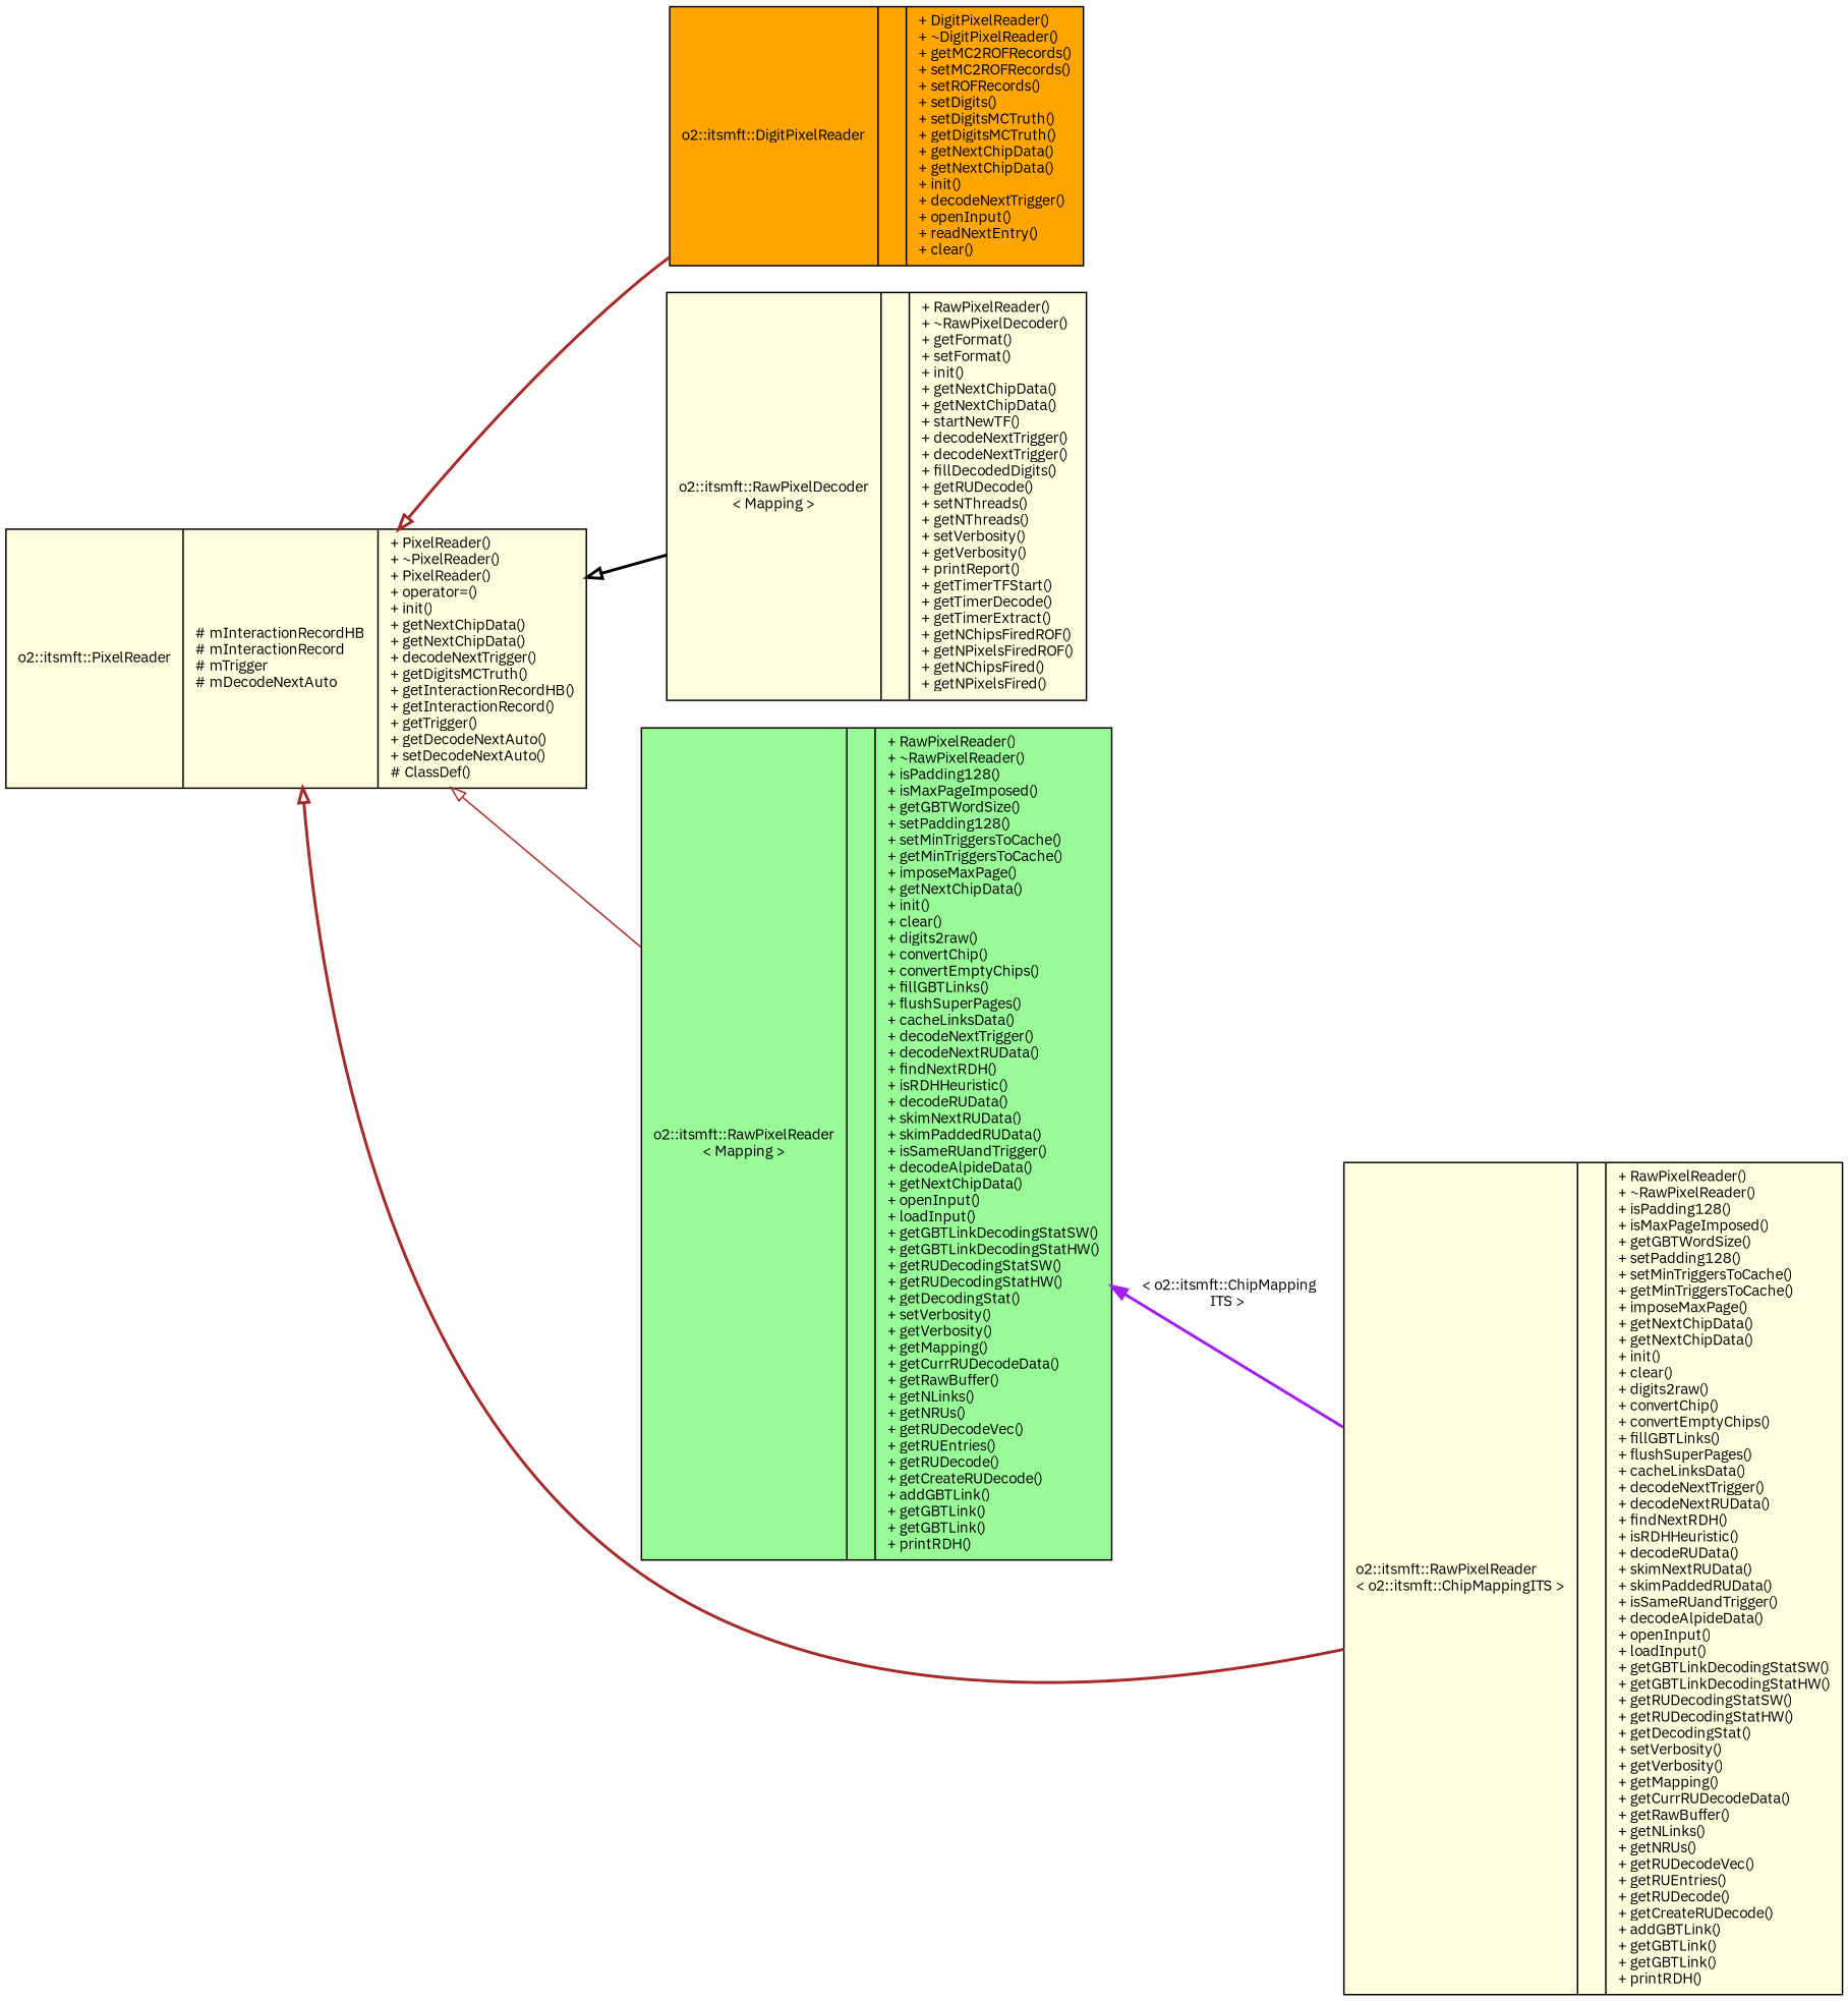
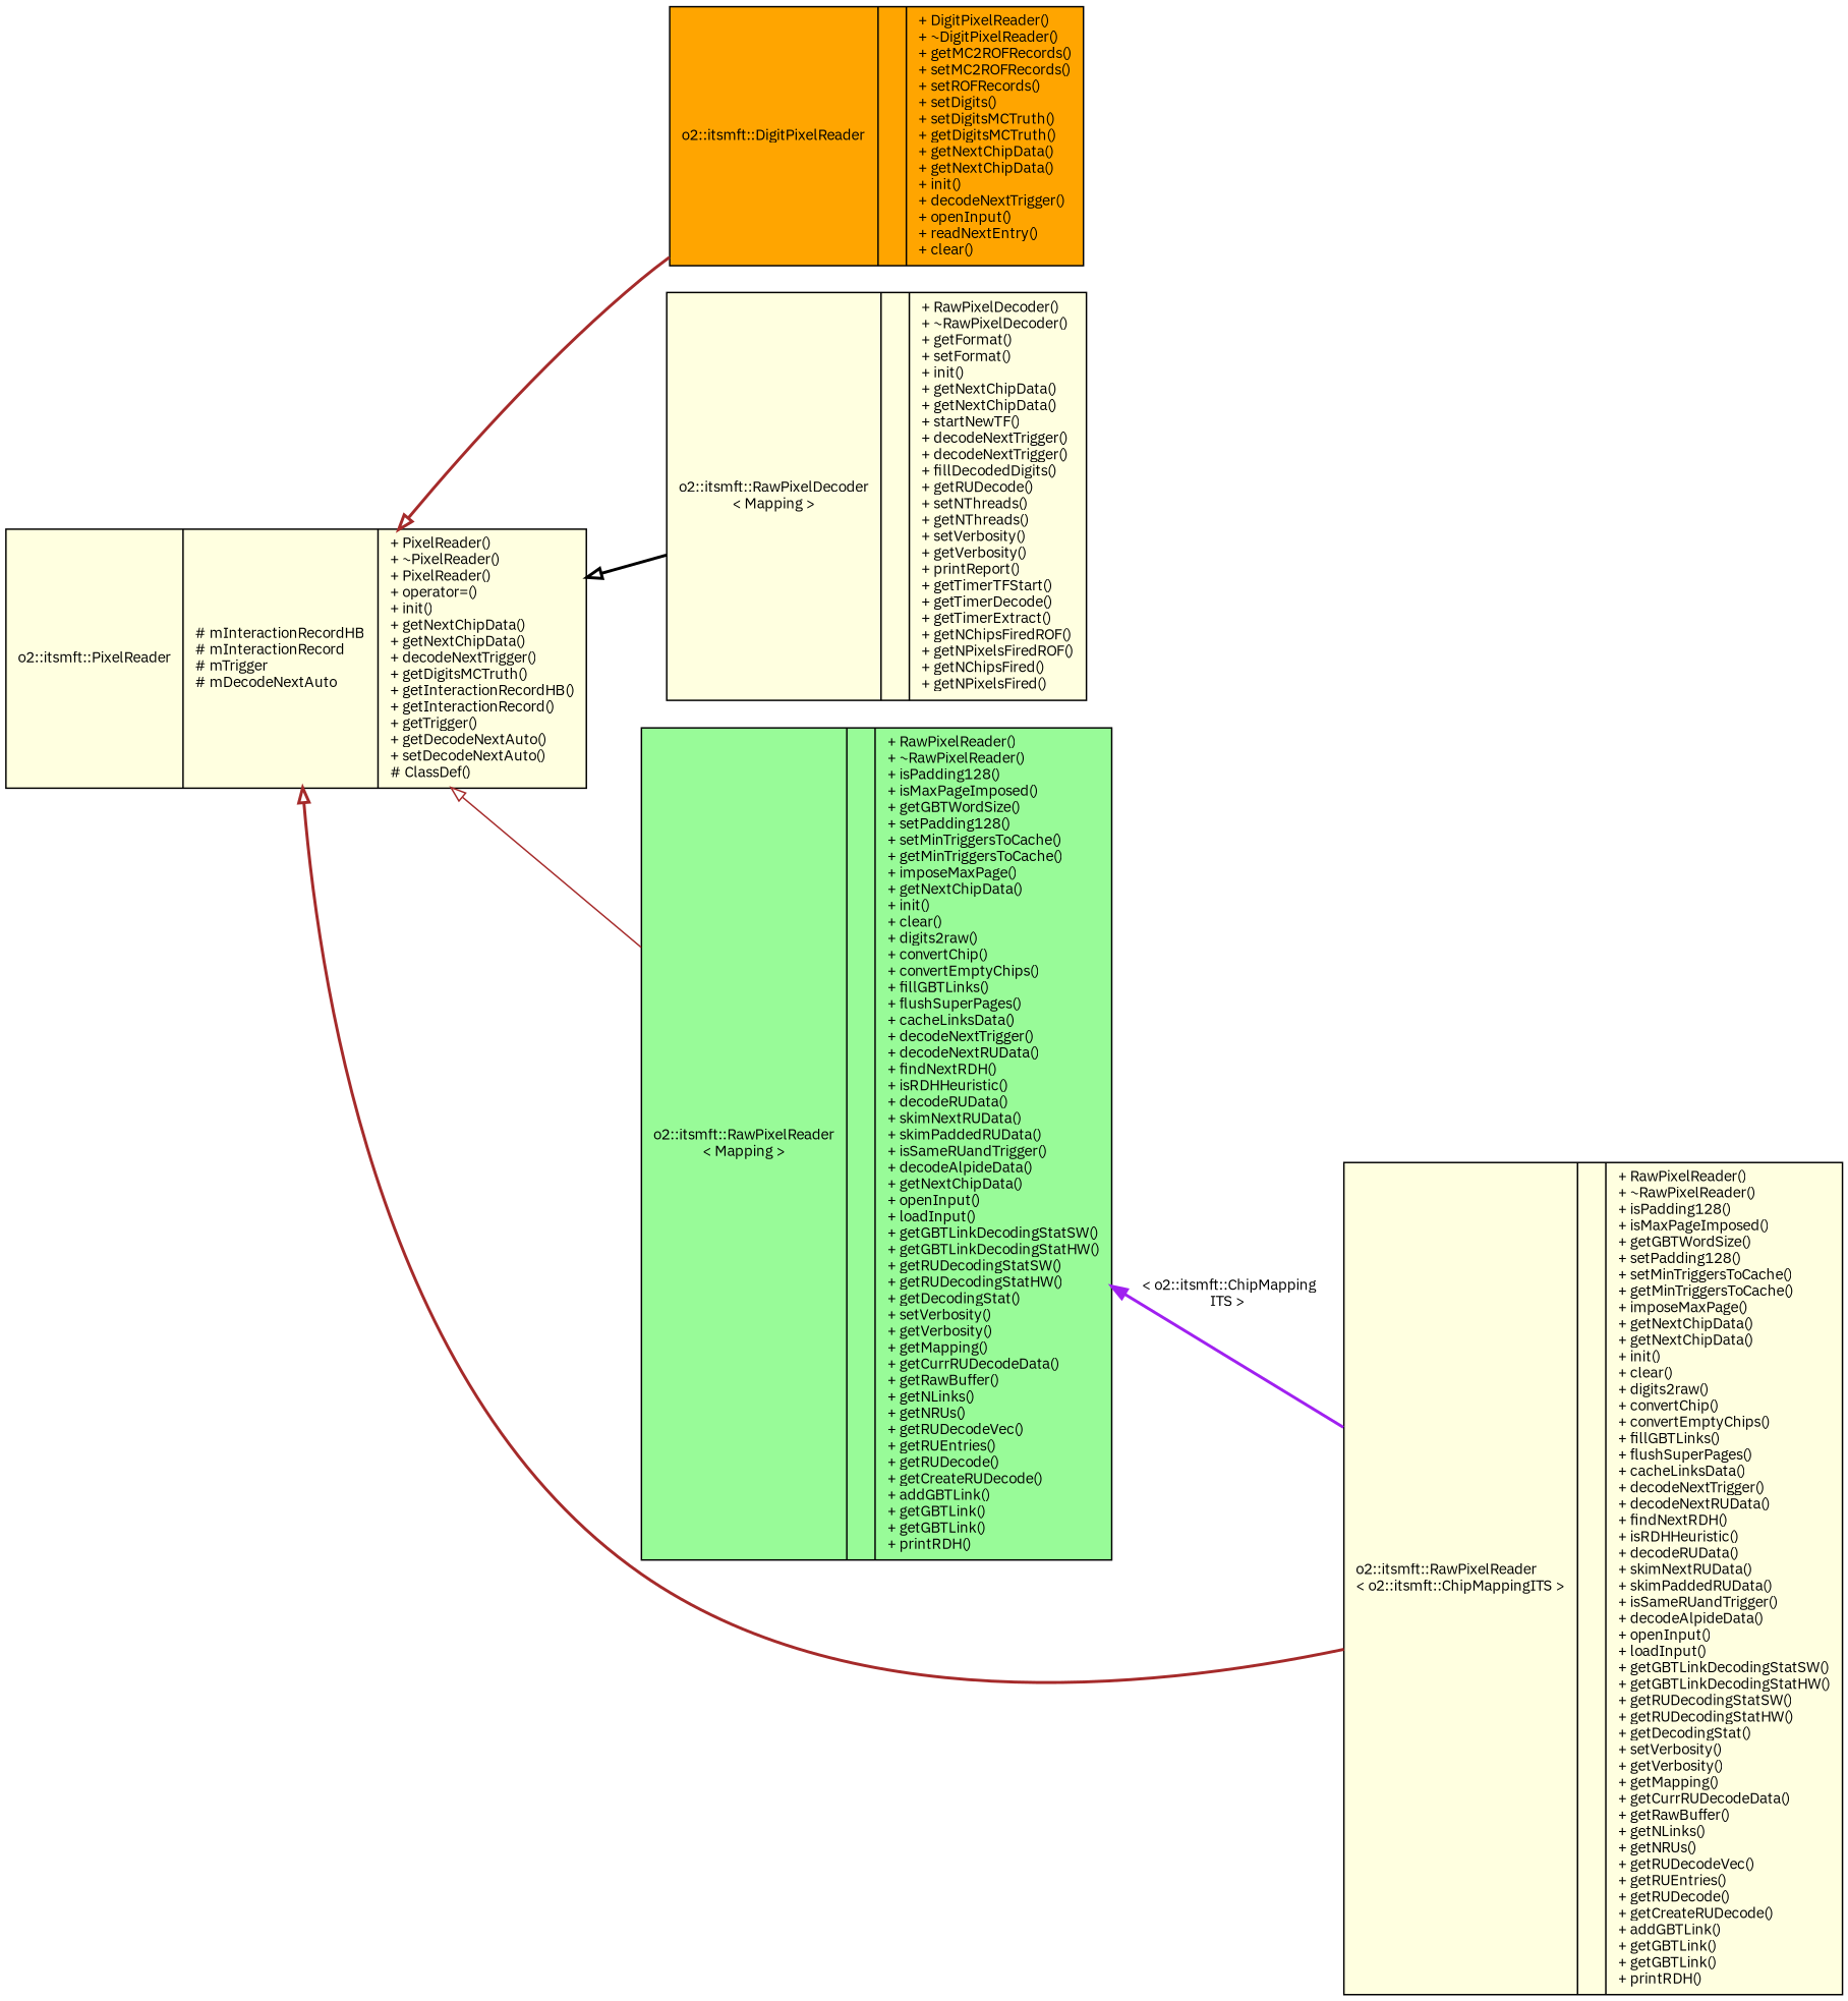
  digraph {
    fontname="IBM Plex Sans"
    rankdir=LR
    node [color=black fillcolor=lightyellow fontname="IBM Plex Sans" fontsize=10 shape=record style=filled]
    edge [arrowtail=onormal color=brown dir=back fontname="IBM Plex Sans" fontsize=10 labelfontname=Helvetica labelfontsize=10 style=bold]
    n1 [fontcolor=black height=0.2 label="{o2::itsmft::PixelReader\n|# mInteractionRecordHB\l# mInteractionRecord\l# mTrigger\l# mDecodeNextAuto\l|+ PixelReader()\l+ ~PixelReader()\l+ PixelReader()\l+ operator=()\l+ init()\l+ getNextChipData()\l+ getNextChipData()\l+ decodeNextTrigger()\l+ getDigitsMCTruth()\l+ getInteractionRecordHB()\l+ getInteractionRecord()\l+ getTrigger()\l+ getDecodeNextAuto()\l+ setDecodeNextAuto()\l# ClassDef()\l}" width=0.4]
    n2 [fillcolor=orange height=0.2 label="{o2::itsmft::DigitPixelReader\n||+ DigitPixelReader()\l+ ~DigitPixelReader()\l+ getMC2ROFRecords()\l+ setMC2ROFRecords()\l+ setROFRecords()\l+ setDigits()\l+ setDigitsMCTruth()\l+ getDigitsMCTruth()\l+ getNextChipData()\l+ getNextChipData()\l+ init()\l+ decodeNextTrigger()\l+ openInput()\l+ readNextEntry()\l+ clear()\l}" width=0.4]
-   n3 [height=0.2 label="{o2::itsmft::RawPixelDecoder\l\< Mapping \>\n||+ RawPixelReader()\l+ ~RawPixelDecoder()\l+ getFormat()\l+ setFormat()\l+ init()\l+ getNextChipData()\l+ getNextChipData()\l+ startNewTF()\l+ decodeNextTrigger()\l+ decodeNextTrigger()\l+ fillDecodedDigits()\l+ getRUDecode()\l+ setNThreads()\l+ getNThreads()\l+ setVerbosity()\l+ getVerbosity()\l+ printReport()\l+ getTimerTFStart()\l+ getTimerDecode()\l+ getTimerExtract()\l+ getNChipsFiredROF()\l+ getNPixelsFiredROF()\l+ getNChipsFired()\l+ getNPixelsFired()\l}" width=0.4]
+   n3 [height=0.2 label="{o2::itsmft::RawPixelDecoder\l\< Mapping \>\n||+ RawPixelDecoder()\l+ ~RawPixelDecoder()\l+ getFormat()\l+ setFormat()\l+ init()\l+ getNextChipData()\l+ getNextChipData()\l+ startNewTF()\l+ decodeNextTrigger()\l+ decodeNextTrigger()\l+ fillDecodedDigits()\l+ getRUDecode()\l+ setNThreads()\l+ getNThreads()\l+ setVerbosity()\l+ getVerbosity()\l+ printReport()\l+ getTimerTFStart()\l+ getTimerDecode()\l+ getTimerExtract()\l+ getNChipsFiredROF()\l+ getNPixelsFiredROF()\l+ getNChipsFired()\l+ getNPixelsFired()\l}" width=0.4]
    n4 [fillcolor=palegreen height=0.2 label="{o2::itsmft::RawPixelReader\l\< Mapping \>\n||+ RawPixelReader()\l+ ~RawPixelReader()\l+ isPadding128()\l+ isMaxPageImposed()\l+ getGBTWordSize()\l+ setPadding128()\l+ setMinTriggersToCache()\l+ getMinTriggersToCache()\l+ imposeMaxPage()\l+ getNextChipData()\l+ init()\l+ clear()\l+ digits2raw()\l+ convertChip()\l+ convertEmptyChips()\l+ fillGBTLinks()\l+ flushSuperPages()\l+ cacheLinksData()\l+ decodeNextTrigger()\l+ decodeNextRUData()\l+ findNextRDH()\l+ isRDHHeuristic()\l+ decodeRUData()\l+ skimNextRUData()\l+ skimPaddedRUData()\l+ isSameRUandTrigger()\l+ decodeAlpideData()\l+ getNextChipData()\l+ openInput()\l+ loadInput()\l+ getGBTLinkDecodingStatSW()\l+ getGBTLinkDecodingStatHW()\l+ getRUDecodingStatSW()\l+ getRUDecodingStatHW()\l+ getDecodingStat()\l+ setVerbosity()\l+ getVerbosity()\l+ getMapping()\l+ getCurrRUDecodeData()\l+ getRawBuffer()\l+ getNLinks()\l+ getNRUs()\l+ getRUDecodeVec()\l+ getRUEntries()\l+ getRUDecode()\l+ getCreateRUDecode()\l+ addGBTLink()\l+ getGBTLink()\l+ getGBTLink()\l+ printRDH()\l}" width=0.4]
    n5 [height=0.2 label="{o2::itsmft::RawPixelReader\l\< o2::itsmft::ChipMappingITS \>\n||+ RawPixelReader()\l+ ~RawPixelReader()\l+ isPadding128()\l+ isMaxPageImposed()\l+ getGBTWordSize()\l+ setPadding128()\l+ setMinTriggersToCache()\l+ getMinTriggersToCache()\l+ imposeMaxPage()\l+ getNextChipData()\l+ getNextChipData()\l+ init()\l+ clear()\l+ digits2raw()\l+ convertChip()\l+ convertEmptyChips()\l+ fillGBTLinks()\l+ flushSuperPages()\l+ cacheLinksData()\l+ decodeNextTrigger()\l+ decodeNextRUData()\l+ findNextRDH()\l+ isRDHHeuristic()\l+ decodeRUData()\l+ skimNextRUData()\l+ skimPaddedRUData()\l+ isSameRUandTrigger()\l+ decodeAlpideData()\l+ openInput()\l+ loadInput()\l+ getGBTLinkDecodingStatSW()\l+ getGBTLinkDecodingStatHW()\l+ getRUDecodingStatSW()\l+ getRUDecodingStatHW()\l+ getDecodingStat()\l+ setVerbosity()\l+ getVerbosity()\l+ getMapping()\l+ getCurrRUDecodeData()\l+ getRawBuffer()\l+ getNLinks()\l+ getNRUs()\l+ getRUDecodeVec()\l+ getRUEntries()\l+ getRUDecode()\l+ getCreateRUDecode()\l+ addGBTLink()\l+ getGBTLink()\l+ getGBTLink()\l+ printRDH()\l}" width=0.4]
    n1 -> n2
    n1 -> n3 [color=black]
    n1 -> n4 [style=solid]
    n1 -> n5
    n4 -> n5 [color=purple label=" \< o2::itsmft::ChipMapping\lITS \>" arrowtail=""]
  }
